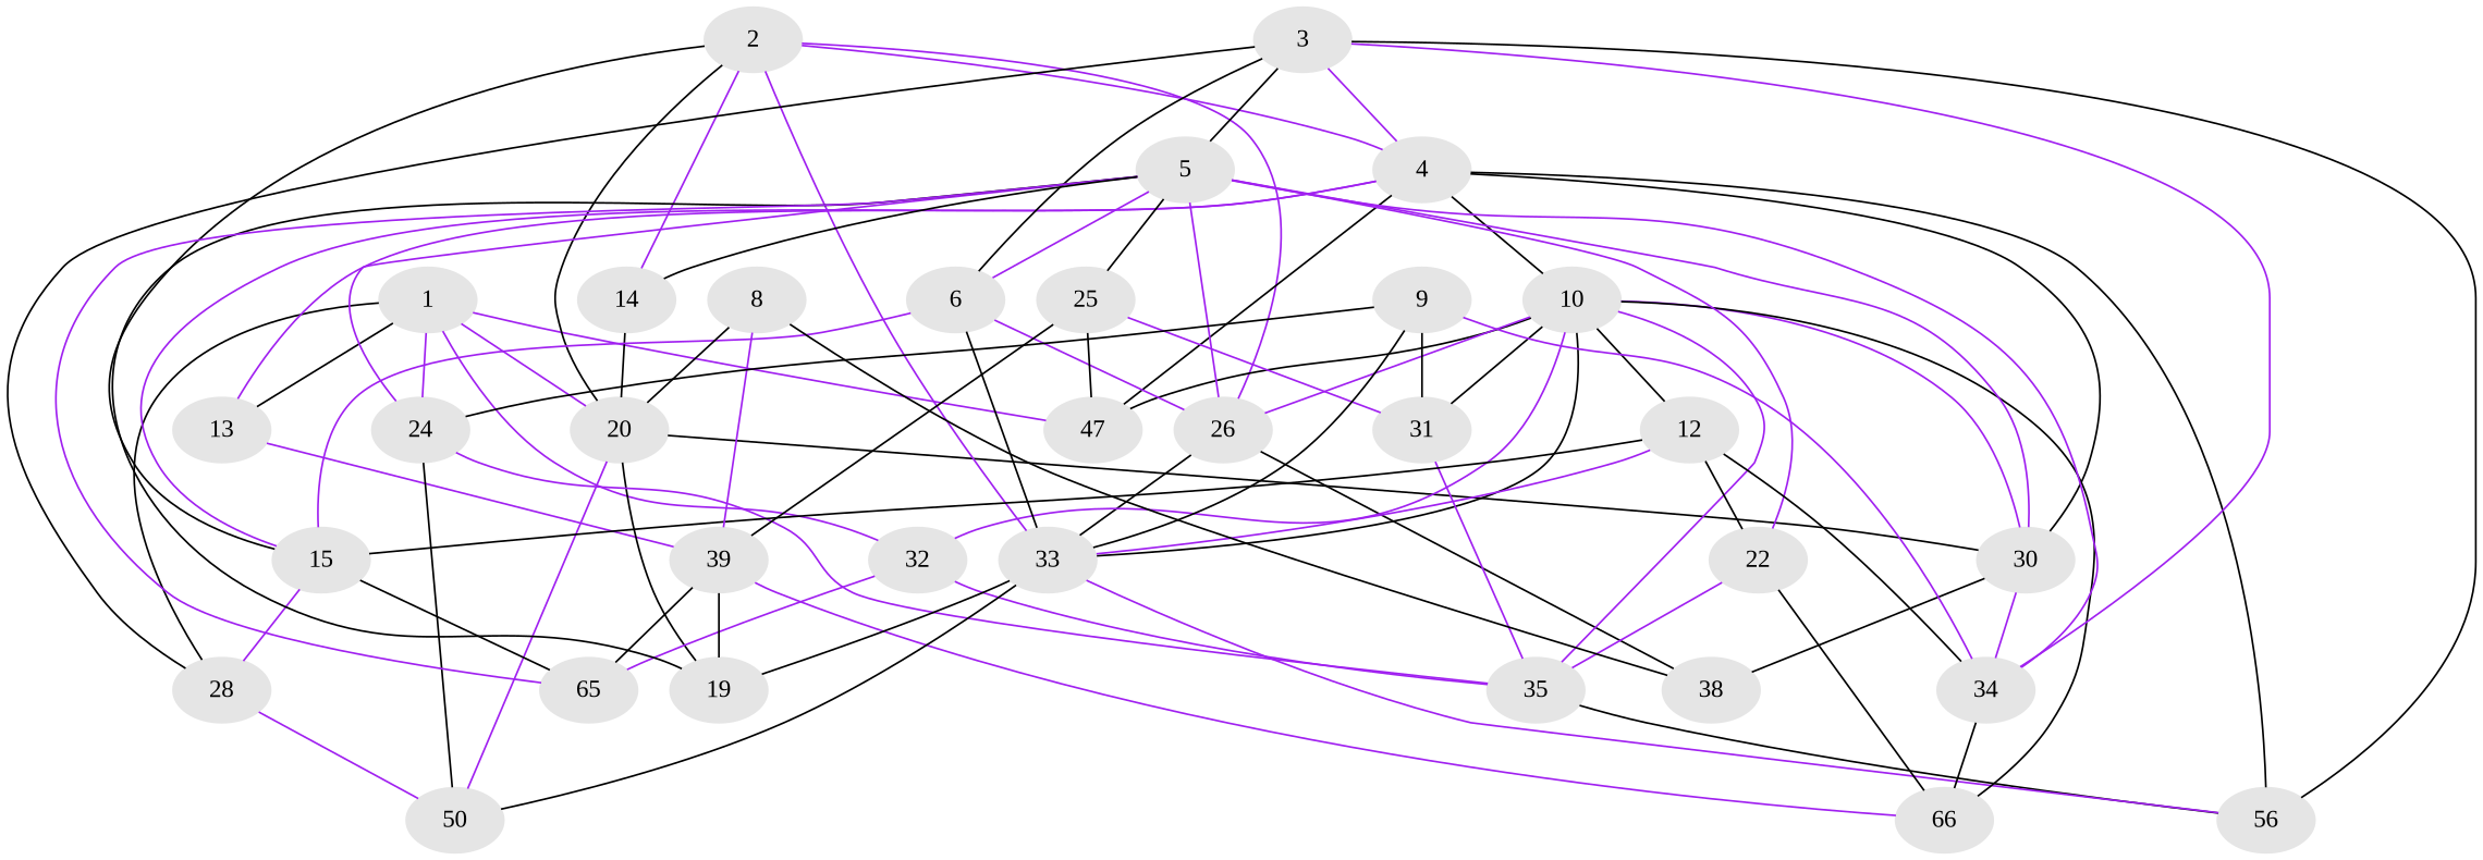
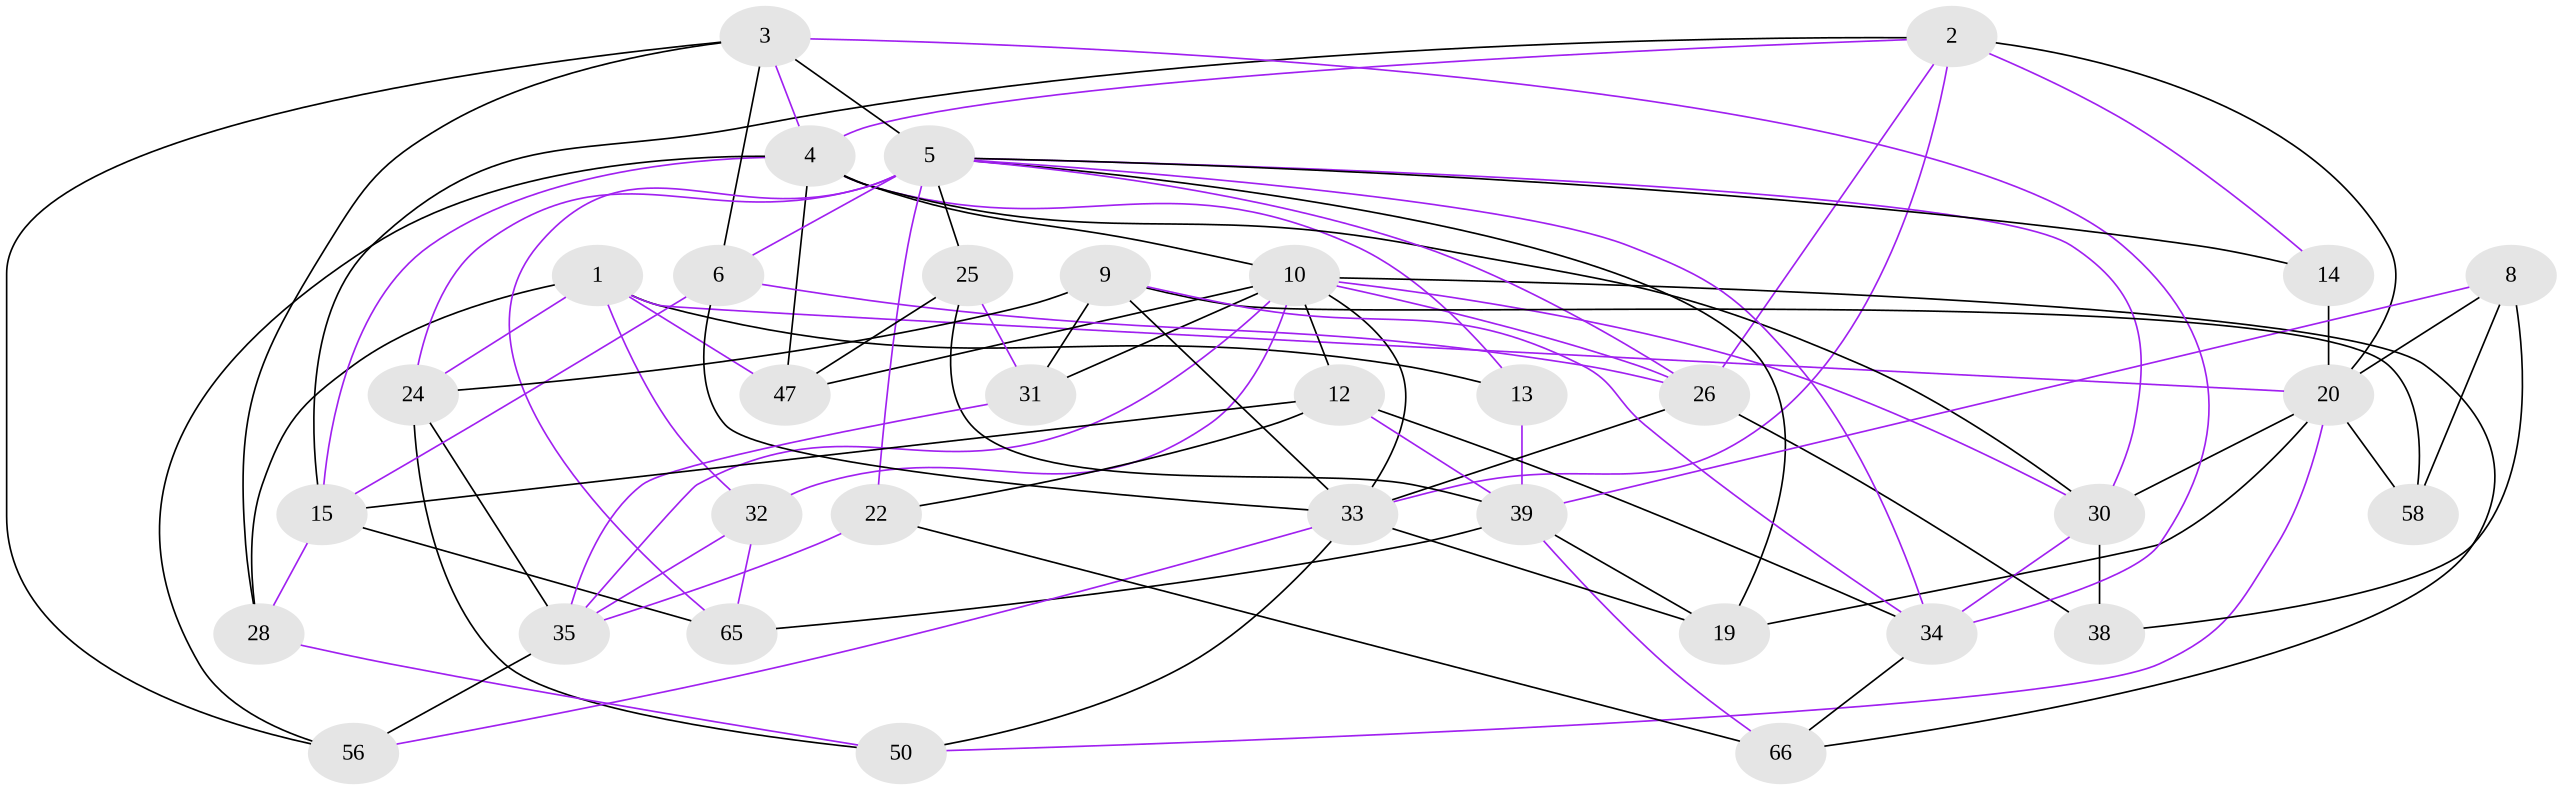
  graph {
    fontname="Liberation Serif"
    node [color=gray90 fontname="Liberation Serif" style=filled]
    edge [color=black fontname="Liberation Serif"]
    1 [super="+61+43"]
    13
    20 [super="+60+21+64"]
    24 [super="+59"]
    28
    32
    47
    39 [super="+44"]
    30 [super="+46+62"]
    n10 [label=19]
+   58
    50
    35 [super="+41"]
    65
    2 [super="+11"]
    4 [super="+7"]
    14
    15 [super="+42"]
    26 [super="+52"]
    33 [super="+67+53"]
    56
    10 [super="+57+27+16+37"]
    38
    3 [super="+68"]
    5 [super="+18+23+40"]
    6 [super="+19"]
    34 [super="+36"]
    22 [super="+63"]
    25
    66
    31 [super="+48"]
    12 [super="+17"]
    8
    9 [super="+45"]
    1 -- 13
    1 -- 20 [color=purple weight=2]
    1 -- 24 [color=purple weight=2]
    1 -- 28
    1 -- 32 [color=purple]
    1 -- 47 [color=purple]
    13 -- 39 [color=purple weight=2]
    20 -- 30 [weight=2]
    20 -- n10
+   20 -- 58 [weight=2]
    20 -- 50 [color=purple]
    24 -- 50
-   24 -- 35 [color=purple]
+   24 -- 35
    28 -- 50 [color=purple]
    32 -- 35 [color=purple]
    32 -- 65 [color=purple]
    39 -- n10
    39 -- 65
    39 -- 66 [color=purple]
    30 -- 38 [weight=2]
    30 -- 34 [color=purple]
    35 -- 56
    2 -- 20
    2 -- 4 [color=purple]
    2 -- 14 [color=purple]
    2 -- 15
    2 -- 26 [color=purple]
    2 -- 33 [color=purple]
    4 -- 13 [color=purple]
    4 -- 47
    4 -- 30
    4 -- 15 [color=purple]
    4 -- 56
    4 -- 10
    14 -- 20 [weight=2]
    15 -- 28 [color=purple]
    15 -- 65
    26 -- 33
    26 -- 38
    33 -- n10
    33 -- 50
    33 -- 56 [color=purple]
    10 -- 32 [color=purple]
    10 -- 47
    10 -- 30 [color=purple]
    10 -- 35 [color=purple]
    10 -- 26 [color=purple]
    10 -- 33
    10 -- 66
    10 -- 31 [weight=2]
    10 -- 12 [weight=2]
    3 -- 28
    3 -- 4 [color=purple]
    3 -- 56
    3 -- 5
    3 -- 6
    3 -- 34 [color=purple]
    5 -- 24 [color=purple]
    5 -- 30 [color=purple]
    5 -- n10
    5 -- 65 [color=purple]
    5 -- 14
    5 -- 26 [color=purple]
    5 -- 6 [color=purple]
    5 -- 34 [color=purple]
    5 -- 22 [color=purple weight=3]
    5 -- 25
    6 -- 15 [color=purple]
    6 -- 26 [color=purple]
    6 -- 33
    34 -- 66
    22 -- 35 [color=purple]
    22 -- 66
    25 -- 47
    25 -- 39
    25 -- 31 [color=purple]
    31 -- 35 [color=purple]
-   12 -- 33 [color=purple]
+   12 -- 39 [color=purple]
    12 -- 15
    12 -- 34
    12 -- 22
    8 -- 20
    8 -- 39 [color=purple]
+   8 -- 58
    8 -- 38
    9 -- 24
+   9 -- 58
    9 -- 33
    9 -- 34 [color=purple]
    9 -- 31 [weight=2]
  }
